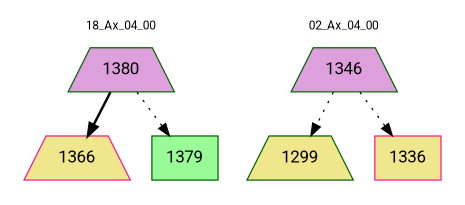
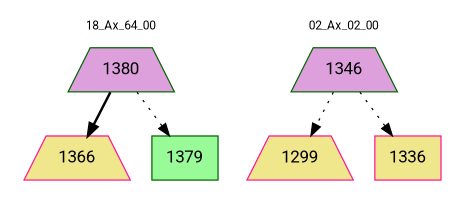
  digraph {
    fontname=Roboto
    node [color=darkgreen fillcolor=khaki fontname=Roboto shape=trapezium style=filled]
    edge [color=black fontname=Roboto style=dotted]
    n1 [fillcolor=plum label=1380]
    n2 [color=deeppink label=1366]
    n3 [fillcolor=palegreen label=1379 shape=box]
    n4 [fillcolor=plum label=1346]
-   n5 [label=1299]
+   n5 [color=deeppink label=1299]
    n6 [color=deeppink label=1336 shape=box]
    subgraph cluster_1 {
      color=white
      fontsize=10
-     label="18_Ax_04_00"
+     label="18_Ax_64_00"
      n1
      n2
      n3
    }
    subgraph cluster_2 {
      color=white
      fontsize=10
-     label="02_Ax_04_00"
+     label="02_Ax_02_00"
      n4
      n5
      n6
    }
    n1 -> n2 [style=bold]
    n1 -> n3
    n4 -> n5
    n4 -> n6
  }
